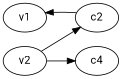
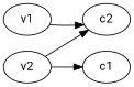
  strict digraph {
    fontname=Roboto
    rankdir=LR
    node [fontname=Roboto]
    edge [fontname=Roboto weight=1]
    v1
    c2
    v2
-   c1 [label=c4]
-   c2 -> v1
+   c1
+   v1 -> c2
    v2 -> c2
    v2 -> c1
  }
